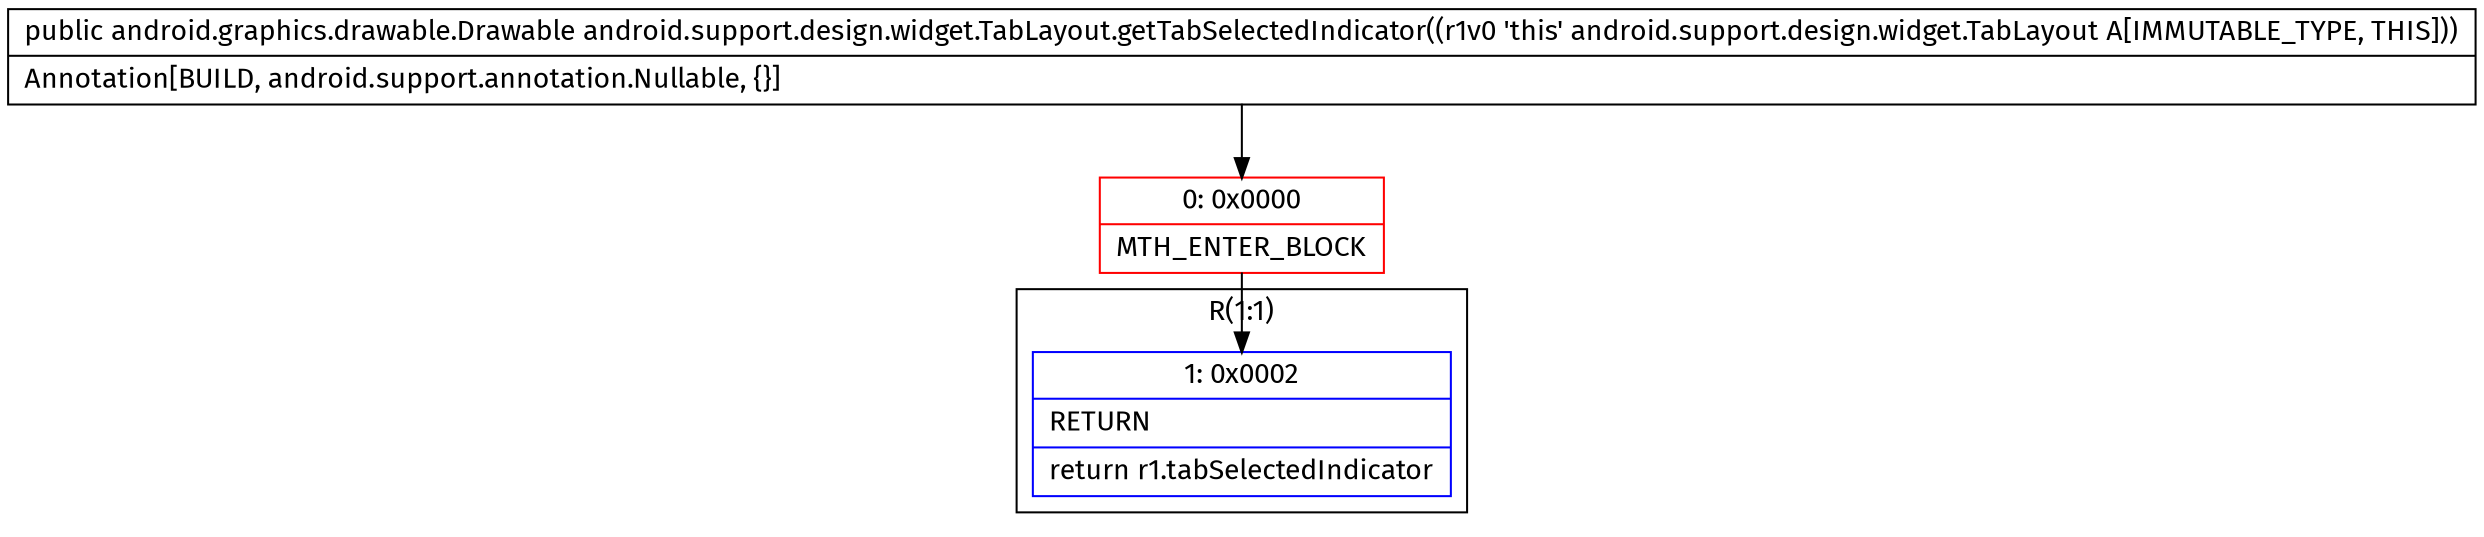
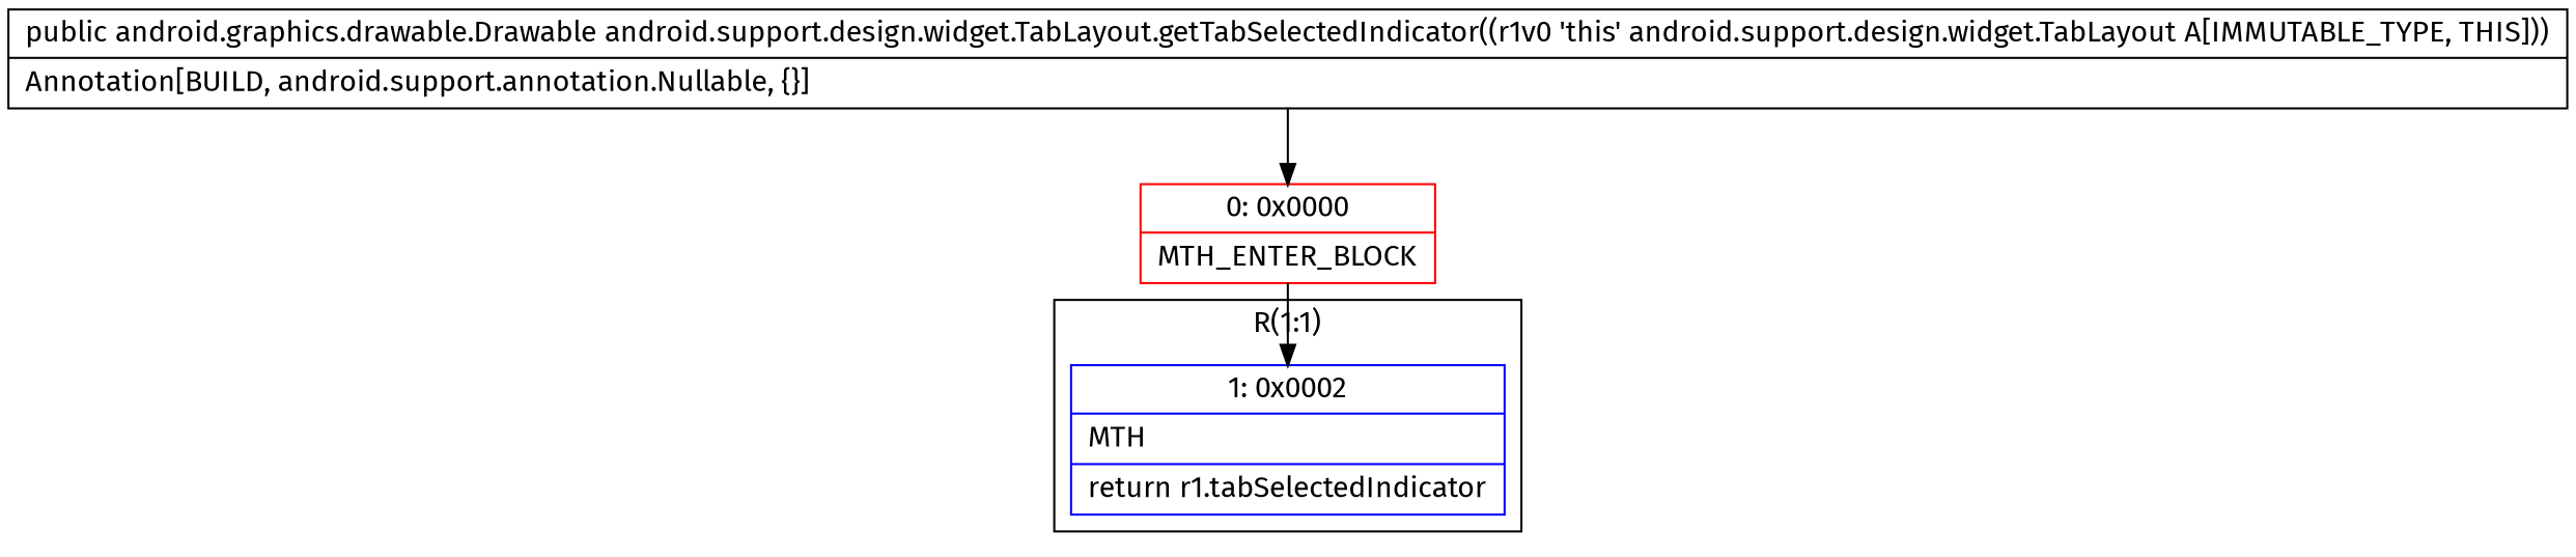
  digraph {
    fontname="Fira Sans"
    node [shape=record fontname="Fira Sans"]
    edge [fontname="Fira Sans"]
-   n1 [color=blue label="{1\:\ 0x0002|RETURN\l|return r1.tabSelectedIndicator\l}"]
+   n1 [color=blue label="{1\:\ 0x0002|MTH\l|return r1.tabSelectedIndicator\l}"]
    n2 [color=red label="{0\:\ 0x0000|MTH_ENTER_BLOCK\l}"]
    n3 [label="{public android.graphics.drawable.Drawable android.support.design.widget.TabLayout.getTabSelectedIndicator((r1v0 'this' android.support.design.widget.TabLayout A[IMMUTABLE_TYPE, THIS]))  | Annotation[BUILD, android.support.annotation.Nullable, \{\}]\l}"]
    subgraph cluster_1 {
      label="R(1:1)"
      n1
    }
    n2 -> n1
    n3 -> n2
  }
